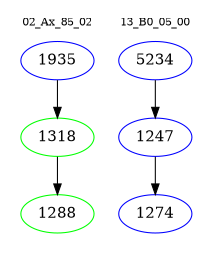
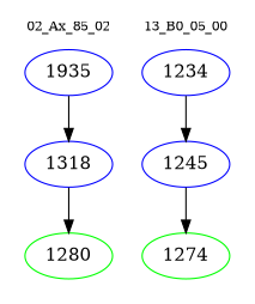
  digraph {
    node [color=blue]
    edge [color=black]
    n1 [label=1935]
-   n2 [color=green label=1318]
-   n3 [color=green label=1288]
-   n4 [label=5234]
-   n5 [label=1247]
-   n6 [label=1274]
+   n2 [label=1318]
+   n3 [color=green label=1280]
+   n4 [label=1234]
+   n5 [label=1245]
+   n6 [color=green label=1274]
    subgraph cluster_1 {
      color=white
      fontsize=10
      label="02_Ax_85_02"
      n1
      n2
      n3
    }
    subgraph cluster_2 {
      color=white
      fontsize=10
      label="13_B0_05_00"
      n4
      n5
      n6
    }
    n1 -> n2
    n2 -> n3
    n4 -> n5
    n5 -> n6
  }
